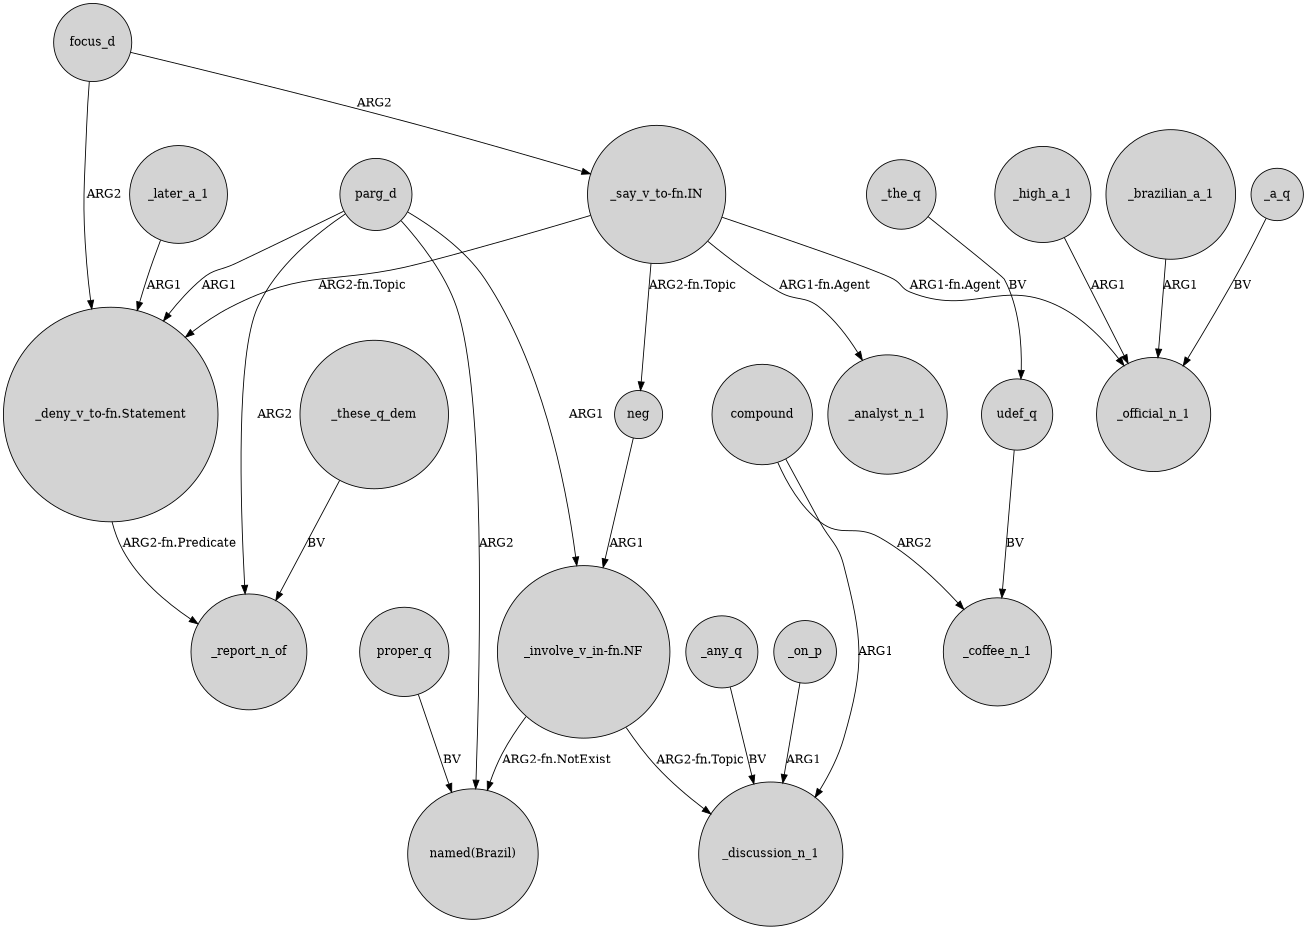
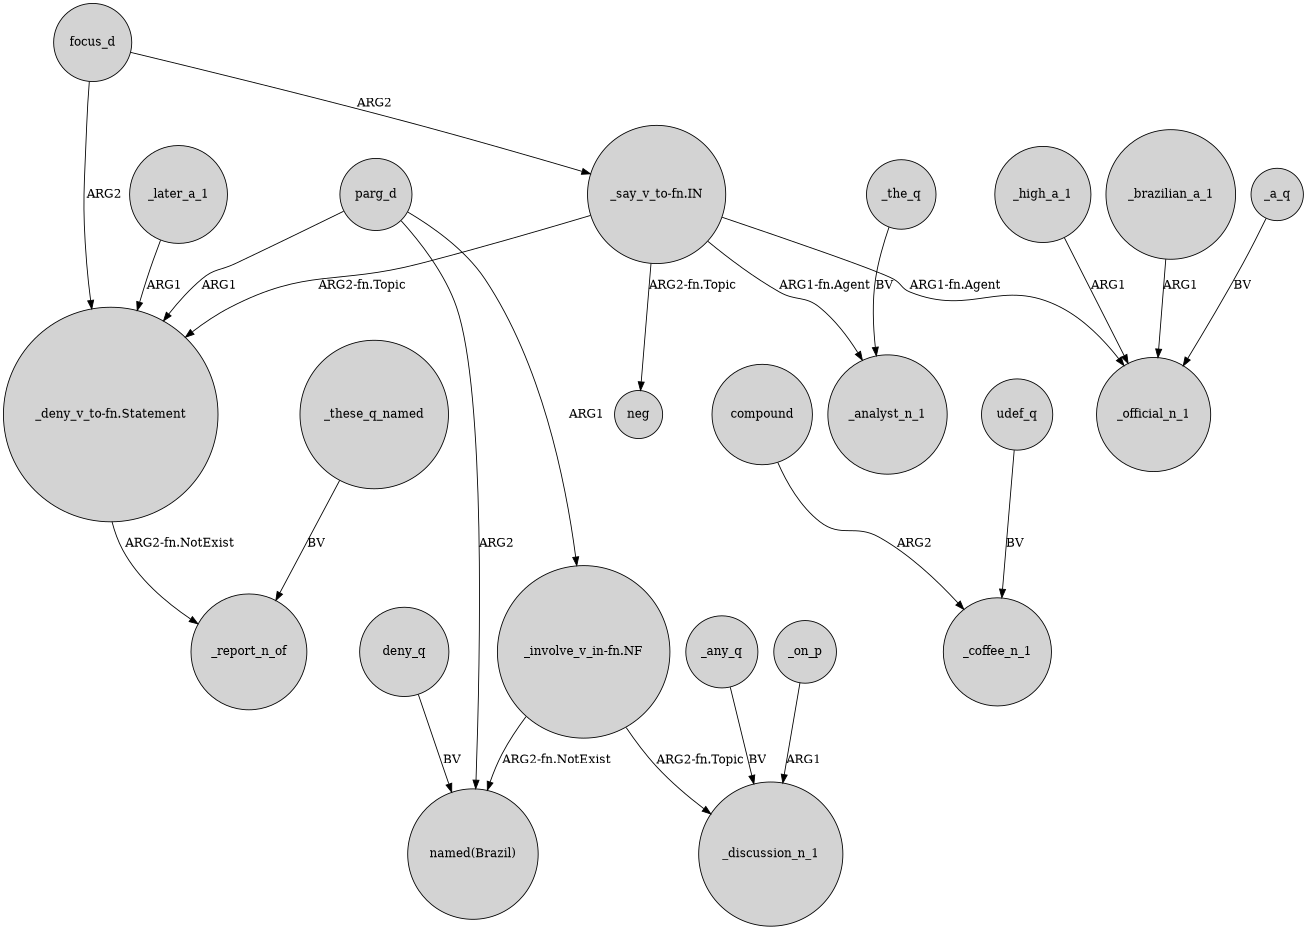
  digraph {
    node [shape=circle style=filled]
    parg_d
    "_deny_v_to-fn.Statement"
    "_involve_v_in-fn.NF"
    _report_n_of
    "named(Brazil)"
    _discussion_n_1
    neg
    compound
    _coffee_n_1
    "_say_v_to-fn.IN"
    _official_n_1
    _analyst_n_1
    focus_d
    _later_a_1
    _any_q
    _on_p
    _a_q
    _high_a_1
-   proper_q
-   _these_q_dem
+   proper_q [label=deny_q]
+   _these_q_dem [label=_these_q_named]
    _brazilian_a_1
    udef_q
    _the_q
    parg_d -> "_deny_v_to-fn.Statement" [label=ARG1]
    parg_d -> "_involve_v_in-fn.NF" [label=ARG1]
-   parg_d -> _report_n_of [label=ARG2]
    parg_d -> "named(Brazil)" [label=ARG2]
-   "_deny_v_to-fn.Statement" -> _report_n_of [label="ARG2-fn.Predicate"]
+   "_deny_v_to-fn.Statement" -> _report_n_of [label="ARG2-fn.NotExist"]
    "_involve_v_in-fn.NF" -> "named(Brazil)" [label="ARG2-fn.NotExist"]
    "_involve_v_in-fn.NF" -> _discussion_n_1 [label="ARG2-fn.Topic"]
-   neg -> "_involve_v_in-fn.NF" [label=ARG1]
-   compound -> _discussion_n_1 [label=ARG1]
    compound -> _coffee_n_1 [label=ARG2]
    "_say_v_to-fn.IN" -> "_deny_v_to-fn.Statement" [label="ARG2-fn.Topic"]
    "_say_v_to-fn.IN" -> neg [label="ARG2-fn.Topic"]
    "_say_v_to-fn.IN" -> _official_n_1 [label="ARG1-fn.Agent"]
    "_say_v_to-fn.IN" -> _analyst_n_1 [label="ARG1-fn.Agent"]
    focus_d -> "_deny_v_to-fn.Statement" [label=ARG2]
    focus_d -> "_say_v_to-fn.IN" [label=ARG2]
    _later_a_1 -> "_deny_v_to-fn.Statement" [label=ARG1]
    _any_q -> _discussion_n_1 [label=BV]
    _on_p -> _discussion_n_1 [label=ARG1]
    _a_q -> _official_n_1 [label=BV]
    _high_a_1 -> _official_n_1 [label=ARG1]
    proper_q -> "named(Brazil)" [label=BV]
    _these_q_dem -> _report_n_of [label=BV]
    _brazilian_a_1 -> _official_n_1 [label=ARG1]
    udef_q -> _coffee_n_1 [label=BV]
-   _the_q -> udef_q [label=BV]
+   _the_q -> _analyst_n_1 [label=BV]
  }
